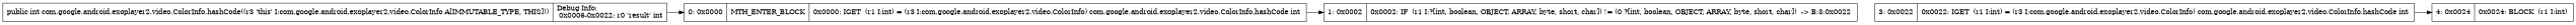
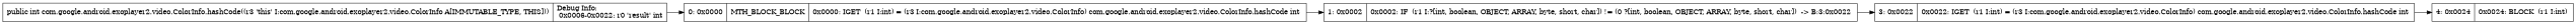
  digraph {
    rankdir=LR
    node [shape=record]
-   n1 [label="{0\:\ 0x0000|MTH_ENTER_BLOCK\l|0x0000: IGET  (r1 I:int) = (r3 I:com.google.android.exoplayer2.video.ColorInfo) com.google.android.exoplayer2.video.ColorInfo.hashCode int \l}"]
+   n1 [label="{0\:\ 0x0000|MTH_BLOCK_BLOCK\l|0x0000: IGET  (r1 I:int) = (r3 I:com.google.android.exoplayer2.video.ColorInfo) com.google.android.exoplayer2.video.ColorInfo.hashCode int \l}"]
    n2 [label="{1\:\ 0x0002|0x0002: IF  (r1 I:?[int, boolean, OBJECT, ARRAY, byte, short, char]) != (0 ?[int, boolean, OBJECT, ARRAY, byte, short, char])  \-\> B:3:0x0022 \l}"]
    n3 [label="{3\:\ 0x0022|0x0022: IGET  (r1 I:int) = (r3 I:com.google.android.exoplayer2.video.ColorInfo) com.google.android.exoplayer2.video.ColorInfo.hashCode int \l}"]
    n4 [label="{4\:\ 0x0024|0x0024: BLOCK  (r1 I:int) \l}"]
    n5 [label="{public int com.google.android.exoplayer2.video.ColorInfo.hashCode((r3 'this' I:com.google.android.exoplayer2.video.ColorInfo A[IMMUTABLE_TYPE, THIS]))  | Debug Info:\l  0x0006\-0x0022: r0 'result' int\l}"]
    n1 -> n2
+   n2 -> n3
    n3 -> n4
    n5 -> n1
  }
